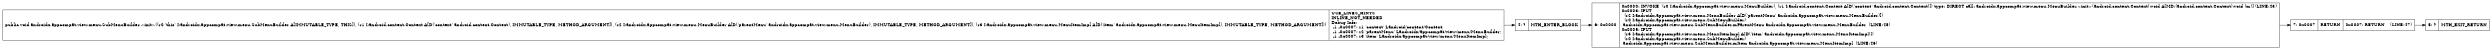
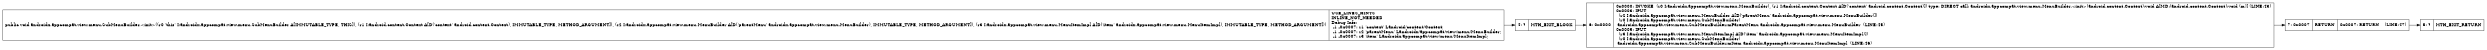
  digraph {
    rankdir=LR
    node [shape=record]
-   n1 [label="{4\:\ ?|MTH_ENTER_BLOCK\l}"]
+   n1 [label="{4\:\ ?|MTH_EXIT_BLOCK\l}"]
    n2 [label="{6\:\ 0x0000|0x0000: INVOKE  (r0 I:androidx.appcompat.view.menu.MenuBuilder), (r1 I:android.content.Context A[D('context' android.content.Context)]) type: DIRECT call: androidx.appcompat.view.menu.MenuBuilder.\<init\>(android.content.Context):void A[MD:(android.content.Context):void (m)] (LINE:43)\l0x0003: IPUT  \l  (r2 I:androidx.appcompat.view.menu.MenuBuilder A[D('parentMenu' androidx.appcompat.view.menu.MenuBuilder)])\l  (r0 I:androidx.appcompat.view.menu.SubMenuBuilder)\l androidx.appcompat.view.menu.SubMenuBuilder.mParentMenu androidx.appcompat.view.menu.MenuBuilder  (LINE:45)\l0x0005: IPUT  \l  (r3 I:androidx.appcompat.view.menu.MenuItemImpl A[D('item' androidx.appcompat.view.menu.MenuItemImpl)])\l  (r0 I:androidx.appcompat.view.menu.SubMenuBuilder)\l androidx.appcompat.view.menu.SubMenuBuilder.mItem androidx.appcompat.view.menu.MenuItemImpl  (LINE:46)\l}"]
    n3 [label="{7\:\ 0x0007|RETURN\l|0x0007: RETURN    (LINE:47)\l}"]
    n4 [label="{5\:\ ?|MTH_EXIT_RETURN\l}"]
    n5 [label="{public void androidx.appcompat.view.menu.SubMenuBuilder.\<init\>((r0 'this' I:androidx.appcompat.view.menu.SubMenuBuilder A[IMMUTABLE_TYPE, THIS]), (r1 I:android.content.Context A[D('context' android.content.Context), IMMUTABLE_TYPE, METHOD_ARGUMENT]), (r2 I:androidx.appcompat.view.menu.MenuBuilder A[D('parentMenu' androidx.appcompat.view.menu.MenuBuilder), IMMUTABLE_TYPE, METHOD_ARGUMENT]), (r3 I:androidx.appcompat.view.menu.MenuItemImpl A[D('item' androidx.appcompat.view.menu.MenuItemImpl), IMMUTABLE_TYPE, METHOD_ARGUMENT]))  | USE_LINES_HINTS\lINLINE_NOT_NEEDED\lDebug Info:\l  \-1 \-0x0007: r1 'context' Landroid\/content\/Context;\l  \-1 \-0x0007: r2 'parentMenu' Landroidx\/appcompat\/view\/menu\/MenuBuilder;\l  \-1 \-0x0007: r3 'item' Landroidx\/appcompat\/view\/menu\/MenuItemImpl;\l}"]
    n1 -> n2
    n2 -> n3
    n3 -> n4
    n5 -> n1
  }
